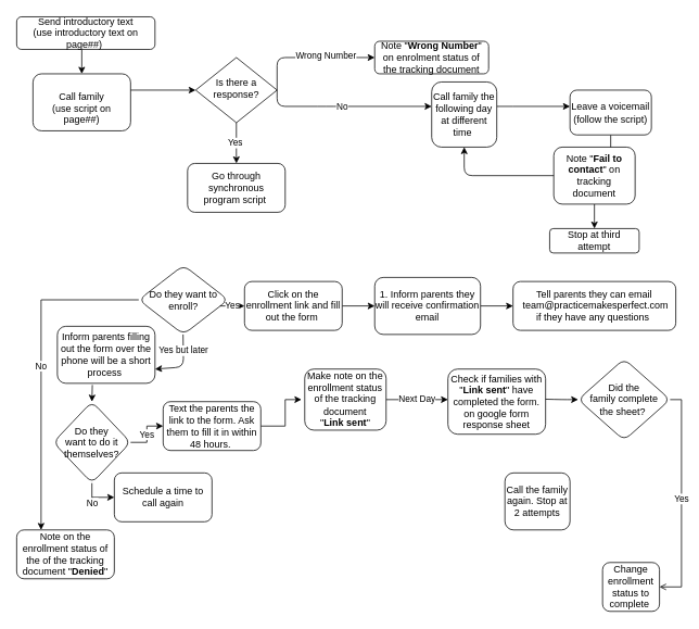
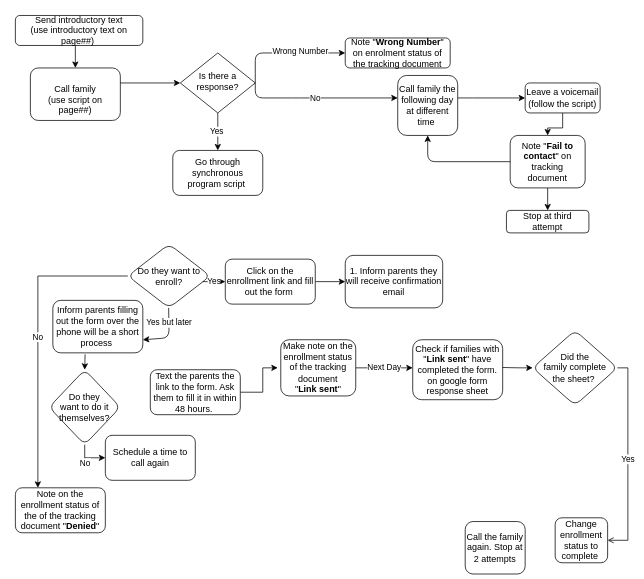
  <mxCell id="0" />
  <mxCell id="1" parent="0" />
  <mxCell id="2" value="&lt;br&gt;Call family&lt;br&gt;(use script on page##)" style="rounded=1;whiteSpace=wrap;html=1;fontSize=12;glass=0;strokeWidth=1;shadow=0;" parent="1" vertex="1"><mxGeometry x="40" y="90" width="120" height="70" as="geometry" /></mxCell>
  <mxCell id="3" value="Yes&amp;nbsp;" style="edgeStyle=orthogonalEdgeStyle;rounded=0;orthogonalLoop=1;jettySize=auto;html=1;" parent="1" source="4" edge="1"><mxGeometry relative="1" as="geometry"><mxPoint x="290" y="200" as="targetPoint" /><Array as="points"><mxPoint x="290" y="170" /><mxPoint x="290" y="170" /></Array></mxGeometry></mxCell>
  <mxCell id="4" value="Is there a response?" style="rhombus;whiteSpace=wrap;html=1;shadow=0;fontFamily=Helvetica;fontSize=12;align=center;strokeWidth=1;spacing=6;spacingTop=-4;" parent="1" vertex="1"><mxGeometry x="240" y="70" width="100" height="80" as="geometry" /></mxCell>
  <mxCell id="5" value="Note &quot;&lt;b&gt;Wrong Number&lt;/b&gt;&quot; on enrolment status of the tracking document" style="rounded=1;whiteSpace=wrap;html=1;" parent="1" vertex="1"><mxGeometry x="460" y="50" width="140" height="40" as="geometry" /></mxCell>
  <mxCell id="6" value="No" style="endArrow=classic;html=1;exitX=1;exitY=0.5;exitDx=0;exitDy=0;" parent="1" source="4" edge="1"><mxGeometry x="-0.048" width="50" height="50" relative="1" as="geometry"><mxPoint x="390" y="260" as="sourcePoint" /><mxPoint x="530" y="130" as="targetPoint" /><Array as="points"><mxPoint x="340" y="130" /><mxPoint x="400" y="130" /></Array><mxPoint as="offset" /></mxGeometry></mxCell>
  <mxCell id="7" value="" style="edgeStyle=orthogonalEdgeStyle;rounded=0;orthogonalLoop=1;jettySize=auto;html=1;" edge="1" parent="1" source="8" target="10"><mxGeometry relative="1" as="geometry"><Array as="points"><mxPoint x="630" y="130" /><mxPoint x="630" y="130" /></Array></mxGeometry></mxCell>
  <mxCell id="8" value="Call family the following day at different time&amp;nbsp;" style="rounded=1;whiteSpace=wrap;html=1;" parent="1" vertex="1"><mxGeometry x="530" y="100" width="80" height="80" as="geometry" /></mxCell>
  <mxCell id="9" value="" style="edgeStyle=orthogonalEdgeStyle;rounded=0;orthogonalLoop=1;jettySize=auto;html=1;entryX=0.5;entryY=0;entryDx=0;entryDy=0;" parent="1" source="10" target="12" edge="1"><mxGeometry relative="1" as="geometry"><mxPoint x="730" y="190" as="targetPoint" /></mxGeometry></mxCell>
- <mxCell id="10" value="Leave a voicemail&lt;br&gt;(follow the script)&lt;br&gt;" style="rounded=1;whiteSpace=wrap;html=1;" parent="1" vertex="1"><mxGeometry x="700" y="110" width="100" height="55" as="geometry" /></mxCell>
+ <mxCell id="10" value="Leave a voicemail&lt;br&gt;(follow the script)&lt;br&gt;" style="rounded=1;whiteSpace=wrap;html=1;" parent="1" vertex="1"><mxGeometry x="700" y="110" width="100" height="40" as="geometry" /></mxCell>
  <mxCell id="11" value="" style="edgeStyle=orthogonalEdgeStyle;rounded=0;orthogonalLoop=1;jettySize=auto;html=1;" parent="1" source="12" edge="1"><mxGeometry relative="1" as="geometry"><mxPoint x="730" y="280" as="targetPoint" /></mxGeometry></mxCell>
  <mxCell id="12" value="&lt;span&gt;Note &quot;&lt;/span&gt;&lt;b&gt;Fail to contact&lt;/b&gt;&lt;span&gt;&quot; on tracking document&lt;/span&gt;" style="rounded=1;whiteSpace=wrap;html=1;" parent="1" vertex="1"><mxGeometry x="680" y="180" width="100" height="70" as="geometry" /></mxCell>
  <mxCell id="13" value="Go through synchronous&lt;br&gt;program script&amp;nbsp;" style="rounded=1;whiteSpace=wrap;html=1;" parent="1" vertex="1"><mxGeometry x="230" y="200" width="120" height="60" as="geometry" /></mxCell>
  <mxCell id="14" value="No" style="edgeStyle=orthogonalEdgeStyle;rounded=0;orthogonalLoop=1;jettySize=auto;html=1;" parent="1" source="15" target="31" edge="1"><mxGeometry relative="1" as="geometry"><Array as="points"><mxPoint x="50" y="368" /></Array></mxGeometry></mxCell>
  <mxCell id="15" value="Do they want to enroll?" style="rhombus;whiteSpace=wrap;html=1;rounded=1;" parent="1" vertex="1"><mxGeometry x="170" y="325" width="110" height="85" as="geometry" /></mxCell>
  <mxCell id="16" value="" style="edgeStyle=orthogonalEdgeStyle;rounded=0;orthogonalLoop=1;jettySize=auto;html=1;" parent="1" source="17" edge="1"><mxGeometry relative="1" as="geometry"><mxPoint x="460" y="375" as="targetPoint" /><Array as="points"><mxPoint x="460" y="375" /><mxPoint x="460" y="375" /></Array></mxGeometry></mxCell>
  <mxCell id="17" value="Click on the enrollment link and fill out the form&amp;nbsp;" style="rounded=1;whiteSpace=wrap;html=1;" parent="1" vertex="1"><mxGeometry x="300" y="345" width="120" height="60" as="geometry" /></mxCell>
- <mxCell id="18" value="" style="edgeStyle=orthogonalEdgeStyle;rounded=0;orthogonalLoop=1;jettySize=auto;html=1;" parent="1" source="19" target="20" edge="1"><mxGeometry relative="1" as="geometry" /></mxCell>
  <mxCell id="19" value="1. Inform parents they will receive confirmation email" style="whiteSpace=wrap;html=1;rounded=1;" parent="1" vertex="1"><mxGeometry x="460" y="340" width="130" height="70" as="geometry" /></mxCell>
- <mxCell id="20" value="Tell parents they can email&lt;br&gt;&amp;nbsp;team@practicemakesperfect.com&lt;br&gt;if they have any questions&amp;nbsp;" style="whiteSpace=wrap;html=1;rounded=1;" parent="1" vertex="1"><mxGeometry x="630" y="345" width="200" height="60" as="geometry" /></mxCell>
  <mxCell id="21" value="Yes but later" style="endArrow=classic;html=1;entryX=1;entryY=0.75;entryDx=0;entryDy=0;" parent="1" target="22" edge="1"><mxGeometry x="-0.467" width="50" height="50" relative="1" as="geometry"><mxPoint x="224.5" y="410" as="sourcePoint" /><mxPoint x="225" y="460" as="targetPoint" /><mxPoint as="offset" /><Array as="points"><mxPoint x="225" y="450" /></Array></mxGeometry></mxCell>
  <mxCell id="22" value="Inform parents filling out the form over the phone will be a short process&amp;nbsp;&lt;br&gt;" style="rounded=1;whiteSpace=wrap;html=1;" parent="1" vertex="1"><mxGeometry x="70" y="400" width="120" height="70" as="geometry" /></mxCell>
  <mxCell id="23" value="" style="edgeStyle=orthogonalEdgeStyle;rounded=0;orthogonalLoop=1;jettySize=auto;html=1;" parent="1" source="24" edge="1"><mxGeometry relative="1" as="geometry"><mxPoint x="370" y="490" as="targetPoint" /><Array as="points"><mxPoint x="350" y="523" /><mxPoint x="350" y="490" /></Array></mxGeometry></mxCell>
  <mxCell id="24" value="Text the parents the link to the form. Ask them to fill it in within 48 hours.&amp;nbsp;" style="whiteSpace=wrap;html=1;rounded=1;" parent="1" vertex="1"><mxGeometry x="200" y="492.5" width="120" height="60" as="geometry" /></mxCell>
  <mxCell id="25" value="Next Day" style="edgeStyle=orthogonalEdgeStyle;rounded=0;orthogonalLoop=1;jettySize=auto;html=1;exitX=1;exitY=0.5;exitDx=0;exitDy=0;" parent="1" source="26" edge="1"><mxGeometry relative="1" as="geometry"><mxPoint x="520" y="490" as="sourcePoint" /><mxPoint x="550" y="490" as="targetPoint" /><Array as="points" /></mxGeometry></mxCell>
  <mxCell id="26" value="Make note on the enrollment status of the tracking document&lt;br&gt;&quot;&lt;b&gt;Link sent&lt;/b&gt;&quot;" style="whiteSpace=wrap;html=1;rounded=1;" parent="1" vertex="1"><mxGeometry x="374" y="452.5" width="100" height="75" as="geometry" /></mxCell>
  <mxCell id="27" value="Yes" style="edgeStyle=orthogonalEdgeStyle;rounded=0;orthogonalLoop=1;jettySize=auto;html=1;exitX=1;exitY=0.5;exitDx=0;exitDy=0;endArrow=open;" parent="1" source="44" target="29" edge="1"><mxGeometry relative="1" as="geometry"><mxPoint x="900" y="500" as="sourcePoint" /><Array as="points"><mxPoint x="837" y="490" /><mxPoint x="837" y="720" /></Array></mxGeometry></mxCell>
  <mxCell id="28" value="Check if families with &quot;&lt;b&gt;Link sent&lt;/b&gt;&quot; have completed the form. on google form response sheet" style="whiteSpace=wrap;html=1;rounded=1;" parent="1" vertex="1"><mxGeometry x="550" y="452.5" width="120" height="80" as="geometry" /></mxCell>
  <mxCell id="29" value="Change enrollment status to complete&amp;nbsp;" style="rounded=1;whiteSpace=wrap;html=1;" parent="1" vertex="1"><mxGeometry x="740" y="690" width="70" height="60" as="geometry" /></mxCell>
- <mxCell id="30" value="Call the family again. Stop at 2 attempts" style="rounded=1;whiteSpace=wrap;html=1;" parent="1" vertex="1"><mxGeometry x="620" y="580" width="80" height="70" as="geometry" /></mxCell>
+ <mxCell id="30" value="Call the family again. Stop at 2 attempts" style="rounded=1;whiteSpace=wrap;html=1;" parent="1" vertex="1"><mxGeometry x="620" y="695" width="80" height="70" as="geometry" /></mxCell>
  <mxCell id="31" value="Note on the enrollment status of the of the tracking document &quot;&lt;b&gt;Denied&lt;/b&gt;&quot;" style="whiteSpace=wrap;html=1;rounded=1;" parent="1" vertex="1"><mxGeometry x="20" y="650" width="120" height="60" as="geometry" /></mxCell>
  <mxCell id="32" value="Send introductory text&lt;br&gt;(use introductory text on page##)&amp;nbsp;" style="rounded=1;whiteSpace=wrap;html=1;" parent="1" vertex="1"><mxGeometry x="20" y="20" width="170" height="40" as="geometry" /></mxCell>
  <mxCell id="33" value="" style="endArrow=classic;html=1;entryX=0.5;entryY=0;entryDx=0;entryDy=0;" parent="1" target="2" edge="1"><mxGeometry width="50" height="50" relative="1" as="geometry"><mxPoint x="100" y="60" as="sourcePoint" /><mxPoint x="150" as="targetPoint" y="10" /></mxGeometry></mxCell>
  <mxCell id="34" value="" style="endArrow=classic;html=1;entryX=0;entryY=0.5;entryDx=0;entryDy=0;exitX=1;exitY=0.5;exitDx=0;exitDy=0;" parent="1" source="4" target="5" edge="1"><mxGeometry width="50" height="50" relative="1" as="geometry"><mxPoint x="470" y="220" as="sourcePoint" /><mxPoint x="520" y="170" as="targetPoint" /><Array as="points"><mxPoint x="340" y="70" /><mxPoint x="430" y="70" /></Array></mxGeometry></mxCell>
  <mxCell id="35" value="Wrong Number" style="edgeLabel;html=1;align=center;verticalAlign=middle;resizable=0;points=[];" vertex="1" connectable="0" parent="34"><mxGeometry x="0.233" y="3" relative="1" as="geometry"><mxPoint as="offset" /></mxGeometry></mxCell>
  <mxCell id="36" value="" style="endArrow=classic;html=1;entryX=0;entryY=0.5;entryDx=0;entryDy=0;" parent="1" target="4" edge="1"><mxGeometry width="50" height="50" relative="1" as="geometry"><mxPoint x="160" y="110" as="sourcePoint" /><mxPoint x="210" y="60" as="targetPoint" /></mxGeometry></mxCell>
  <mxCell id="37" value="Yes" style="endArrow=classic;html=1;entryX=0;entryY=0.5;entryDx=0;entryDy=0;" parent="1" target="17" edge="1"><mxGeometry width="50" height="50" relative="1" as="geometry"><mxPoint x="270" y="375" as="sourcePoint" /><mxPoint x="320" y="325" as="targetPoint" /></mxGeometry></mxCell>
  <mxCell id="38" value="Stop at third attempt" style="rounded=1;whiteSpace=wrap;html=1;" parent="1" vertex="1"><mxGeometry x="675" y="280" width="110" height="30" as="geometry" /></mxCell>
  <mxCell id="39" value="" style="endArrow=classic;html=1;exitX=0;exitY=0.5;exitDx=0;exitDy=0;" parent="1" source="12" edge="1"><mxGeometry width="50" height="50" relative="1" as="geometry"><mxPoint x="570" y="250" as="sourcePoint" /><mxPoint x="570" y="180" as="targetPoint" /><Array as="points"><mxPoint x="570" y="215" /></Array></mxGeometry></mxCell>
- <mxCell id="40" value="Yes" style="edgeStyle=orthogonalEdgeStyle;rounded=0;orthogonalLoop=1;jettySize=auto;html=1;" edge="1" parent="1" source="42" target="24"><mxGeometry relative="1" as="geometry" /></mxCell>
  <mxCell id="41" value="No" style="edgeStyle=orthogonalEdgeStyle;rounded=0;orthogonalLoop=1;jettySize=auto;html=1;" edge="1" parent="1" source="42"><mxGeometry relative="1" as="geometry"><mxPoint x="140" y="610" as="targetPoint" /><Array as="points"><mxPoint x="113" y="621" /><mxPoint x="113" y="621" /></Array></mxGeometry></mxCell>
  <mxCell id="42" value="Do they &lt;br&gt;want to do it themselves?" style="rhombus;whiteSpace=wrap;html=1;rounded=1;" vertex="1" parent="1"><mxGeometry x="65" y="492.5" width="95" height="100" as="geometry" /></mxCell>
  <mxCell id="43" value="" style="endArrow=classic;html=1;" edge="1" parent="1"><mxGeometry width="50" height="50" relative="1" as="geometry"><mxPoint x="670" y="489.5" as="sourcePoint" /><mxPoint x="710" y="490" as="targetPoint" /><Array as="points"><mxPoint x="690" y="490" /></Array></mxGeometry></mxCell>
  <mxCell id="44" value="Did the &lt;br&gt;family complete &lt;br&gt;the sheet?&amp;nbsp;" style="rhombus;whiteSpace=wrap;html=1;rounded=1;" vertex="1" parent="1"><mxGeometry x="710" y="440" width="113" height="100" as="geometry" /></mxCell>
  <mxCell id="45" value="" style="endArrow=classic;html=1;entryX=0.5;entryY=0;entryDx=0;entryDy=0;" edge="1" parent="1" target="42"><mxGeometry width="50" height="50" relative="1" as="geometry"><mxPoint x="113" y="472" as="sourcePoint" /><mxPoint x="170" y="420" as="targetPoint" /></mxGeometry></mxCell>
  <mxCell id="46" value="Schedule a time to call again" style="rounded=1;whiteSpace=wrap;html=1;" vertex="1" parent="1"><mxGeometry x="140" y="580" width="120" height="60" as="geometry" /></mxCell>
